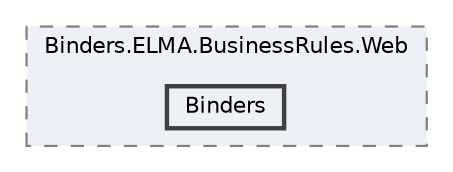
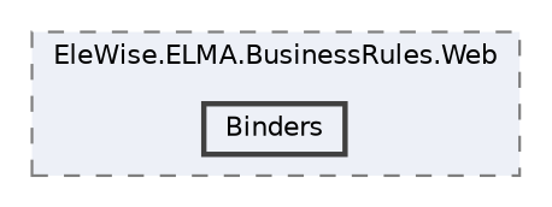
  digraph {
    compound=true
    n1 [color=grey25 fillcolor="#edf0f7" fontname=Helvetica fontsize=10 height=0.2 label=Binders shape=box style="filled,bold" width=0.4]
    subgraph cluster_1 {
      bgcolor="#edf0f7"
      fontname=Helvetica
      fontsize=10
-     label="Binders.ELMA.BusinessRules.Web"
+     label="EleWise.ELMA.BusinessRules.Web"
      pencolor=grey50
      style="filled,dashed"
      n1
    }
  }
